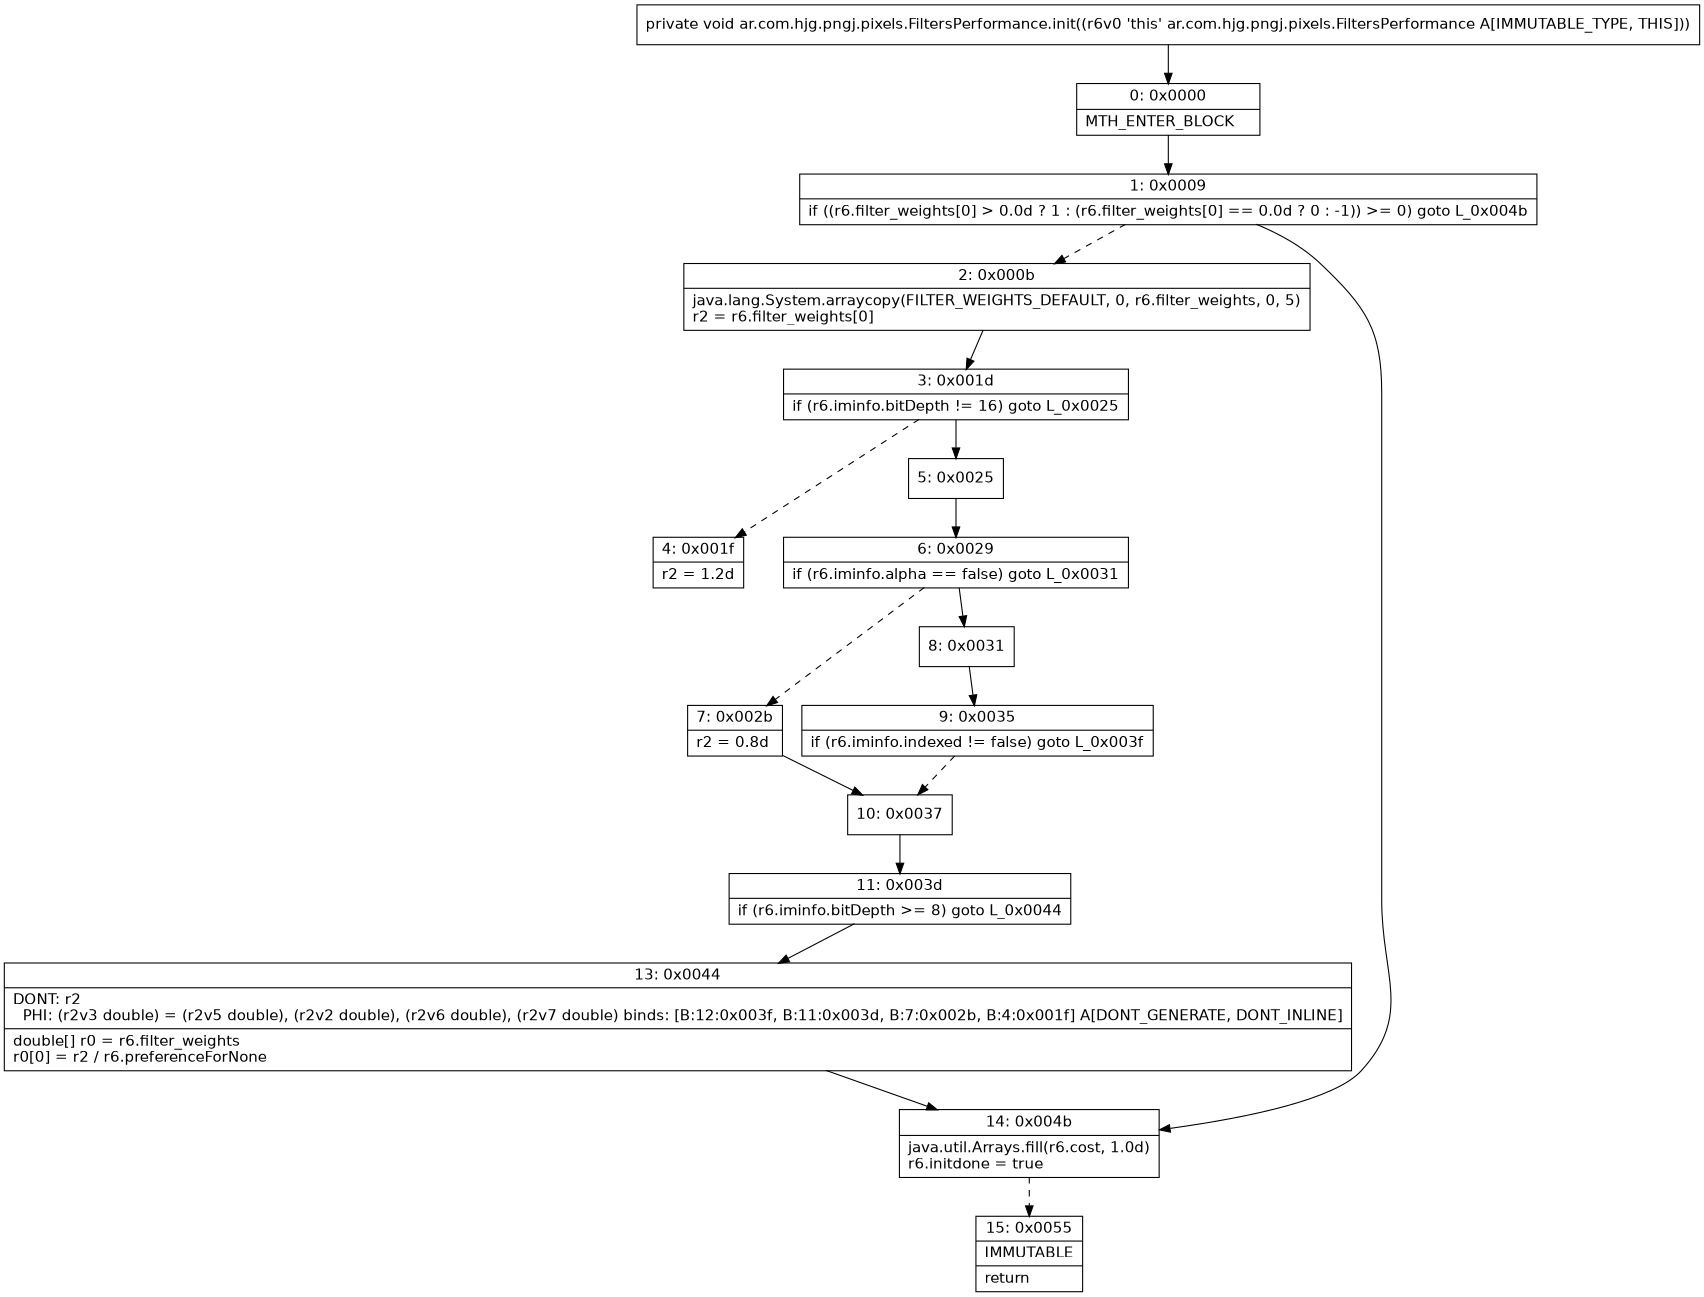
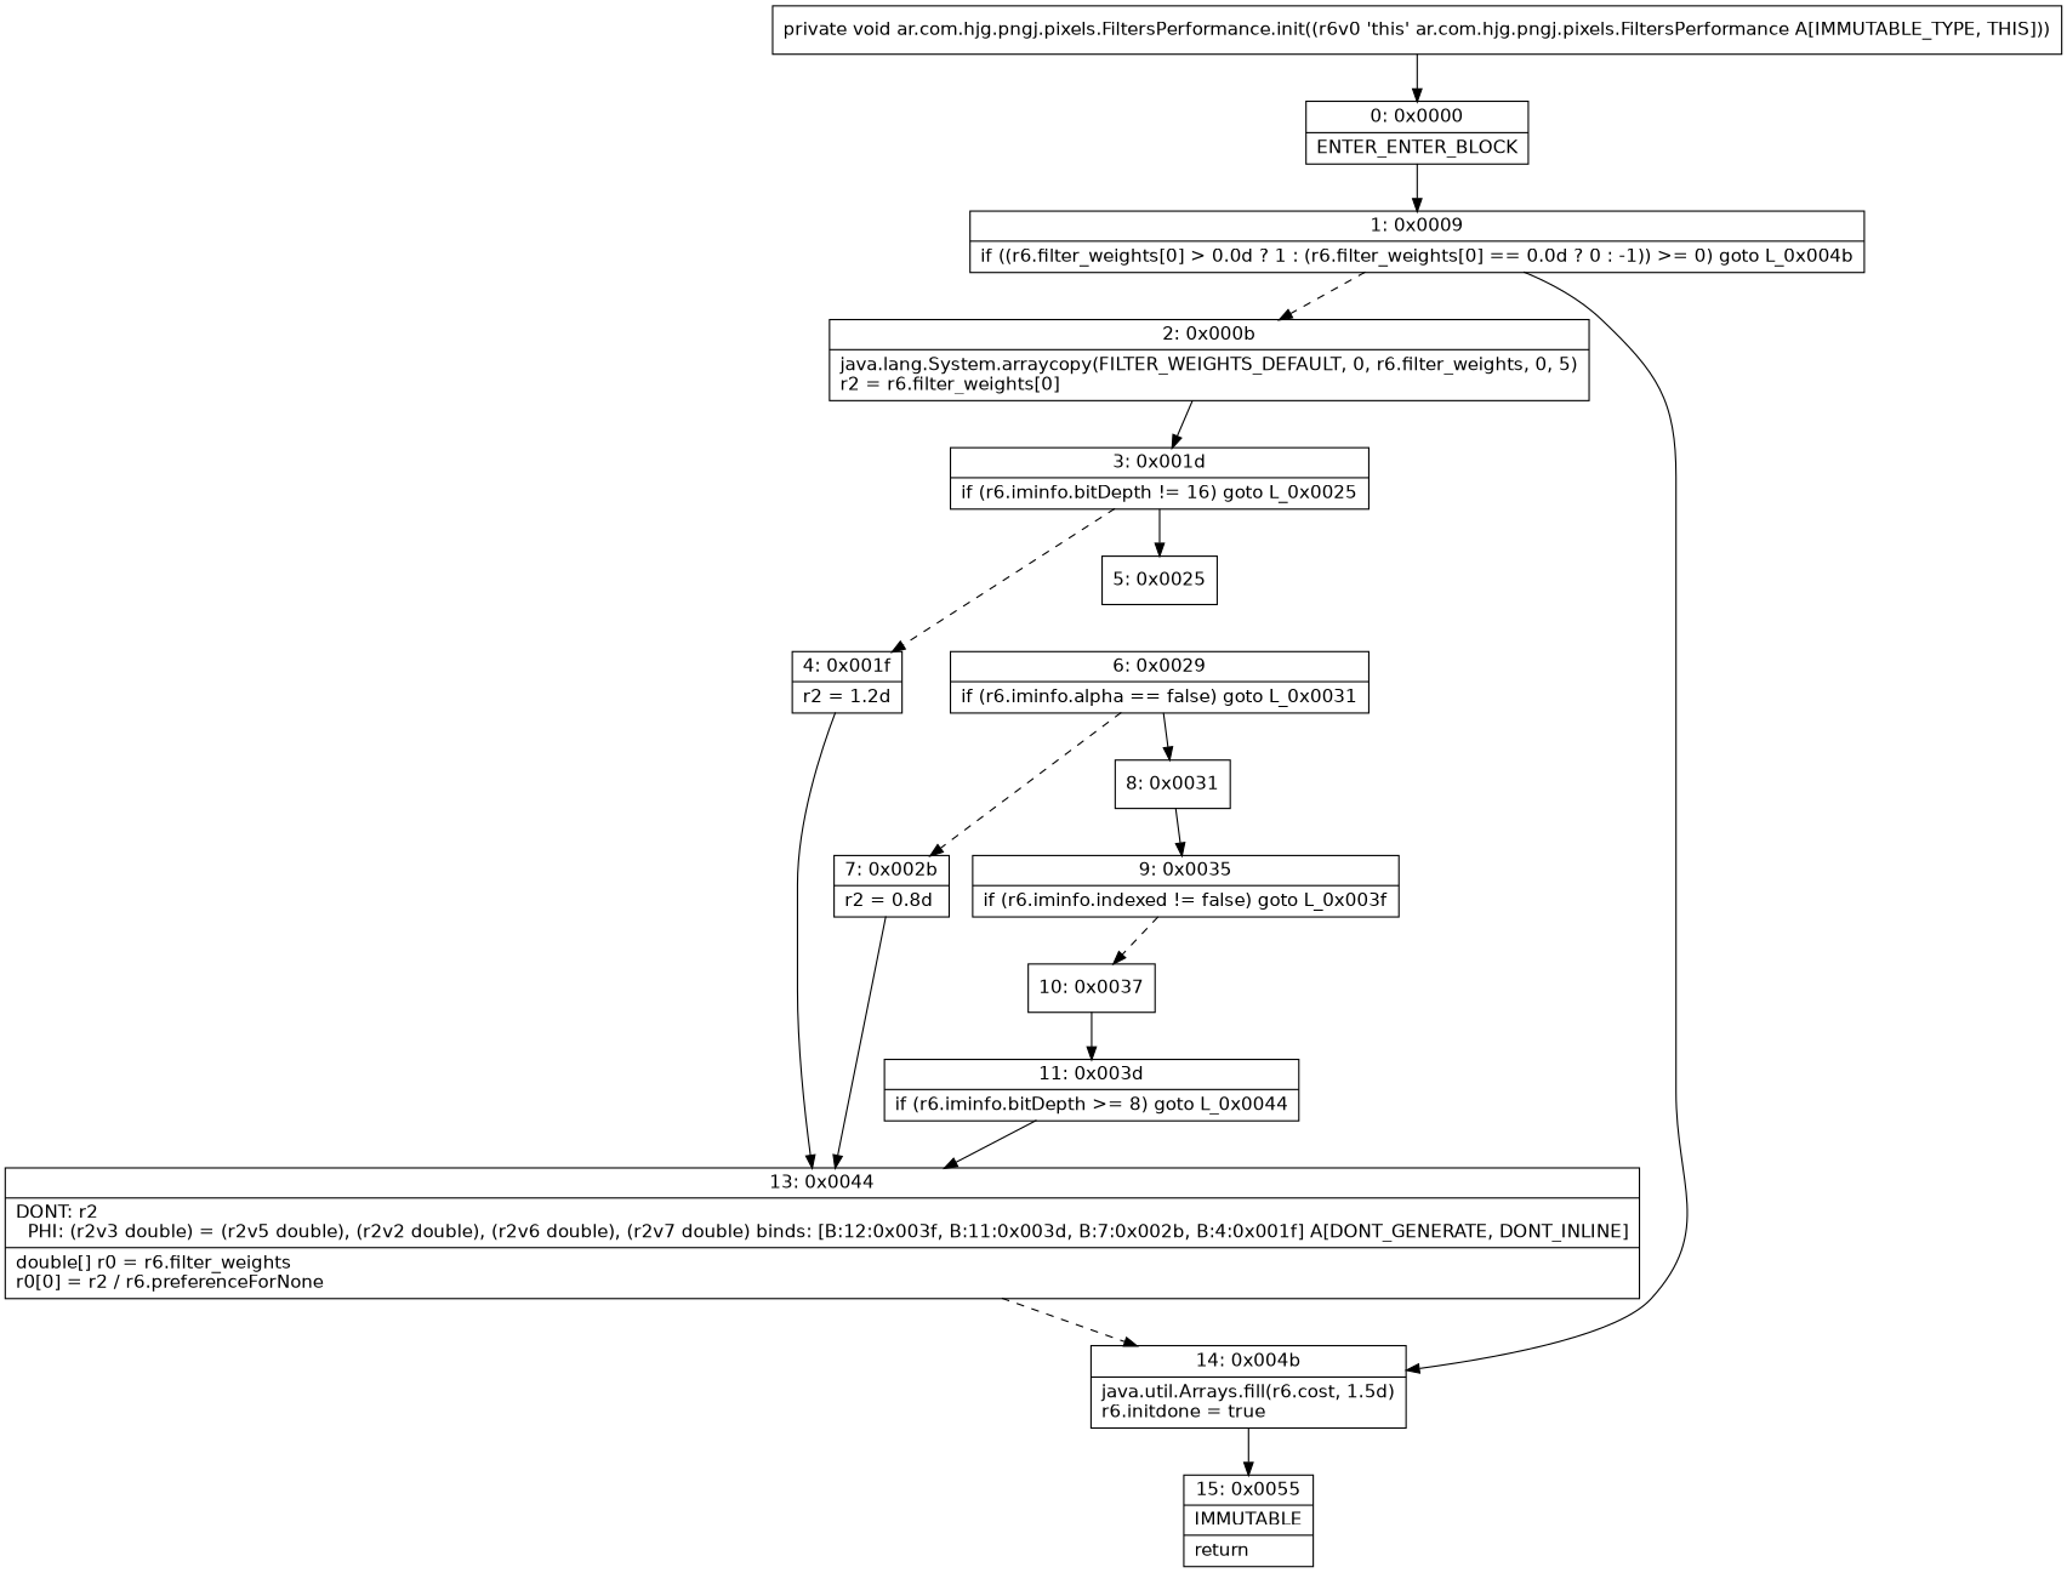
  digraph {
    fontname="DejaVu Sans"
    node [fontname="DejaVu Sans" shape=record]
    edge [fontname="DejaVu Sans"]
-   n1 [label="{0\:\ 0x0000|MTH_ENTER_BLOCK\l}"]
+   n1 [label="{0\:\ 0x0000|ENTER_ENTER_BLOCK\l}"]
    n2 [label="{1\:\ 0x0009|if ((r6.filter_weights[0] \> 0.0d ? 1 : (r6.filter_weights[0] == 0.0d ? 0 : \-1)) \>= 0) goto L_0x004b\l}"]
    n3 [label="{2\:\ 0x000b|java.lang.System.arraycopy(FILTER_WEIGHTS_DEFAULT, 0, r6.filter_weights, 0, 5)\lr2 = r6.filter_weights[0]\l}"]
-   n4 [label="{14\:\ 0x004b|java.util.Arrays.fill(r6.cost, 1.0d)\lr6.initdone = true\l}"]
+   n4 [label="{14\:\ 0x004b|java.util.Arrays.fill(r6.cost, 1.5d)\lr6.initdone = true\l}"]
    n5 [label="{3\:\ 0x001d|if (r6.iminfo.bitDepth != 16) goto L_0x0025\l}"]
    n6 [label="{15\:\ 0x0055|IMMUTABLE\l|return\l}"]
    n7 [label="{4\:\ 0x001f|r2 = 1.2d\l}"]
    n8 [label="{5\:\ 0x0025}"]
    n9 [label="{13\:\ 0x0044|DONT: r2 \l  PHI: (r2v3 double) = (r2v5 double), (r2v2 double), (r2v6 double), (r2v7 double) binds: [B:12:0x003f, B:11:0x003d, B:7:0x002b, B:4:0x001f] A[DONT_GENERATE, DONT_INLINE]\l|double[] r0 = r6.filter_weights\lr0[0] = r2 \/ r6.preferenceForNone\l}"]
    n10 [label="{6\:\ 0x0029|if (r6.iminfo.alpha == false) goto L_0x0031\l}"]
    n11 [label="{7\:\ 0x002b|r2 = 0.8d\l}"]
    n12 [label="{8\:\ 0x0031}"]
    n13 [label="{9\:\ 0x0035|if (r6.iminfo.indexed != false) goto L_0x003f\l}"]
    n14 [label="{10\:\ 0x0037}"]
    n15 [label="{11\:\ 0x003d|if (r6.iminfo.bitDepth \>= 8) goto L_0x0044\l}"]
    n16 [label="{private void ar.com.hjg.pngj.pixels.FiltersPerformance.init((r6v0 'this' ar.com.hjg.pngj.pixels.FiltersPerformance A[IMMUTABLE_TYPE, THIS])) }"]
    n1 -> n2
    n2 -> n3 [style=dashed]
    n2 -> n4
    n3 -> n5
-   n4 -> n6 [style=dashed]
+   n4 -> n6
    n5 -> n7 [style=dashed]
    n5 -> n8
-   n8 -> n10
-   n9 -> n4
+   n7 -> n9
+   n9 -> n4 [style=dashed]
    n10 -> n11 [style=dashed]
    n10 -> n12
-   n11 -> n14
+   n11 -> n9
    n12 -> n13
    n13 -> n14 [style=dashed]
    n14 -> n15
    n15 -> n9
    n16 -> n1
  }
